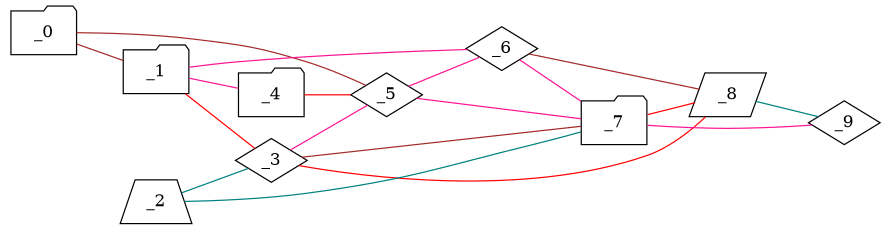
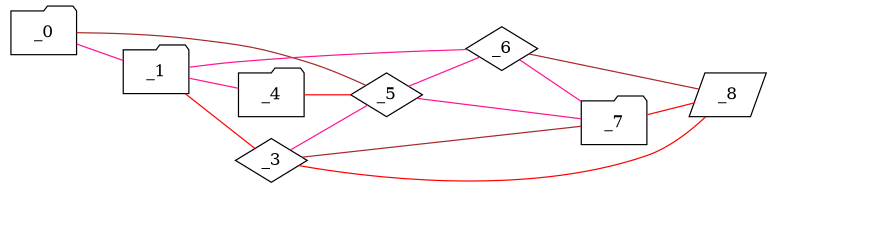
  graph {
    rankdir=LR
    node [shape=folder]
    edge [color=deeppink valence=2]
    _0 [x=6 y=80]
    _1 [x=19 y=57]
    _5 [shape=diamond x=95 y=39]
    _3 [shape=diamond x=35 y=51]
    _4 [x=43 y=42]
    _6 [shape=diamond x=107 y=40]
-   _2 [shape=trapezium x=23 y=78]
    _7 [x=109 y=52]
    _8 [shape=parallelogram x=123 y=45]
-   _9 [shape=diamond x=126 y=53]
-   _0 -- _1 [color=brown valence=1]
+   _0 -- _1 [valence=1]
    _0 -- _5 [color=brown valence=1]
    _1 -- _3 [color=red]
    _1 -- _4 [valence=1]
    _1 -- _6
    _5 -- _6 [valence=1]
    _5 -- _7
    _3 -- _5
    _3 -- _7 [color=brown]
    _3 -- _8 [color=red]
    _4 -- _5 [color=red valence=1]
    _6 -- _7
    _6 -- _8 [color=brown valence=1]
-   _2 -- _3 [color=teal valence=1]
-   _2 -- _7 [color=teal]
    _7 -- _8 [color=red]
-   _7 -- _9
-   _8 -- _9 [color=teal valence=1]
  }
